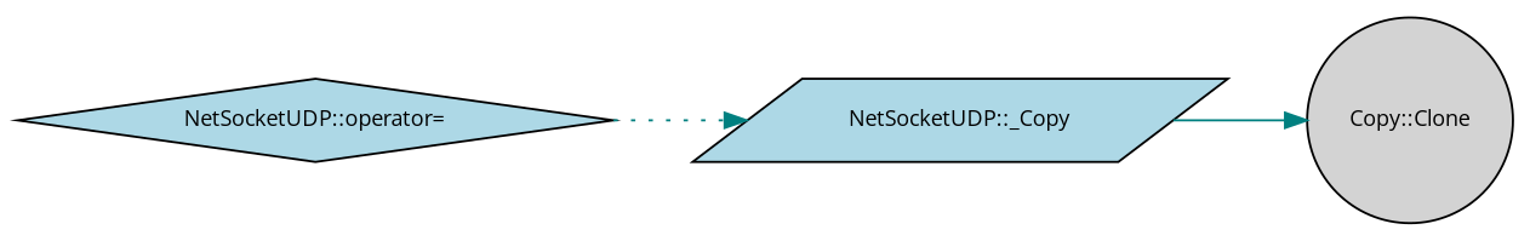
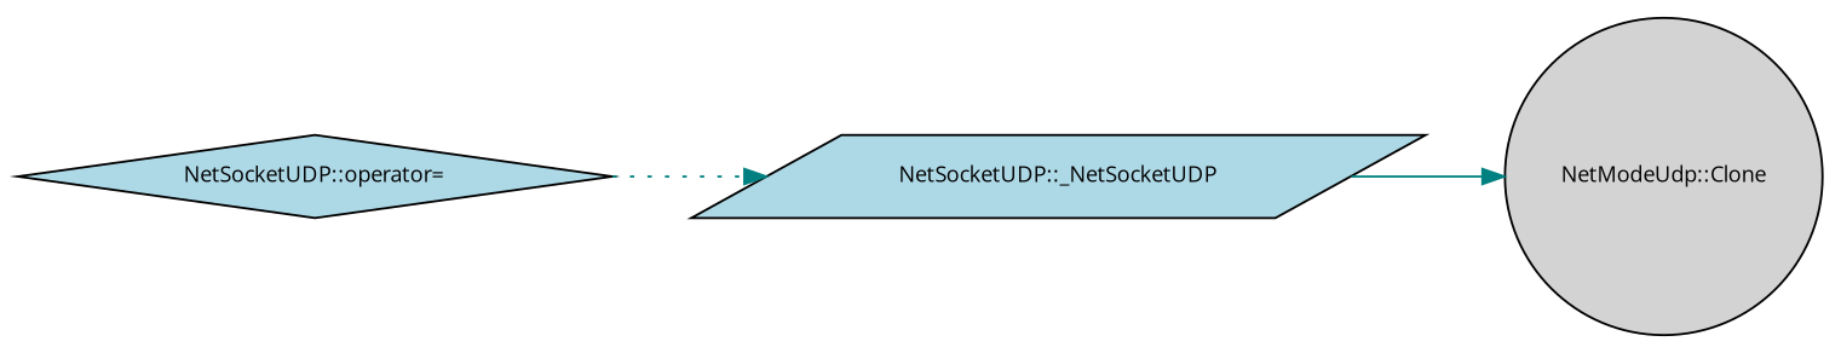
  digraph {
    fontname="Open Sans"
    rankdir=LR
    node [color=black fillcolor=lightblue fontname="Open Sans" fontsize=10 style=filled]
    edge [color=teal fontname="Open Sans" fontsize=10 labelfontname=FreeSans labelfontsize=10]
    n1 [fontcolor=black height=0.2 label="NetSocketUDP::operator=" shape=diamond width=0.4]
-   n2 [height=0.2 label="NetSocketUDP::_Copy" shape=parallelogram width=0.4]
-   n3 [fillcolor=lightgrey height=0.2 label="Copy::Clone" shape=circle width=0.4]
+   n2 [height=0.2 label="NetSocketUDP::_NetSocketUDP" shape=parallelogram width=0.4]
+   n3 [fillcolor=lightgrey height=0.2 label="NetModeUdp::Clone" shape=circle width=0.4]
    n1 -> n2 [style=dotted]
    n2 -> n3 [style=solid]
  }
